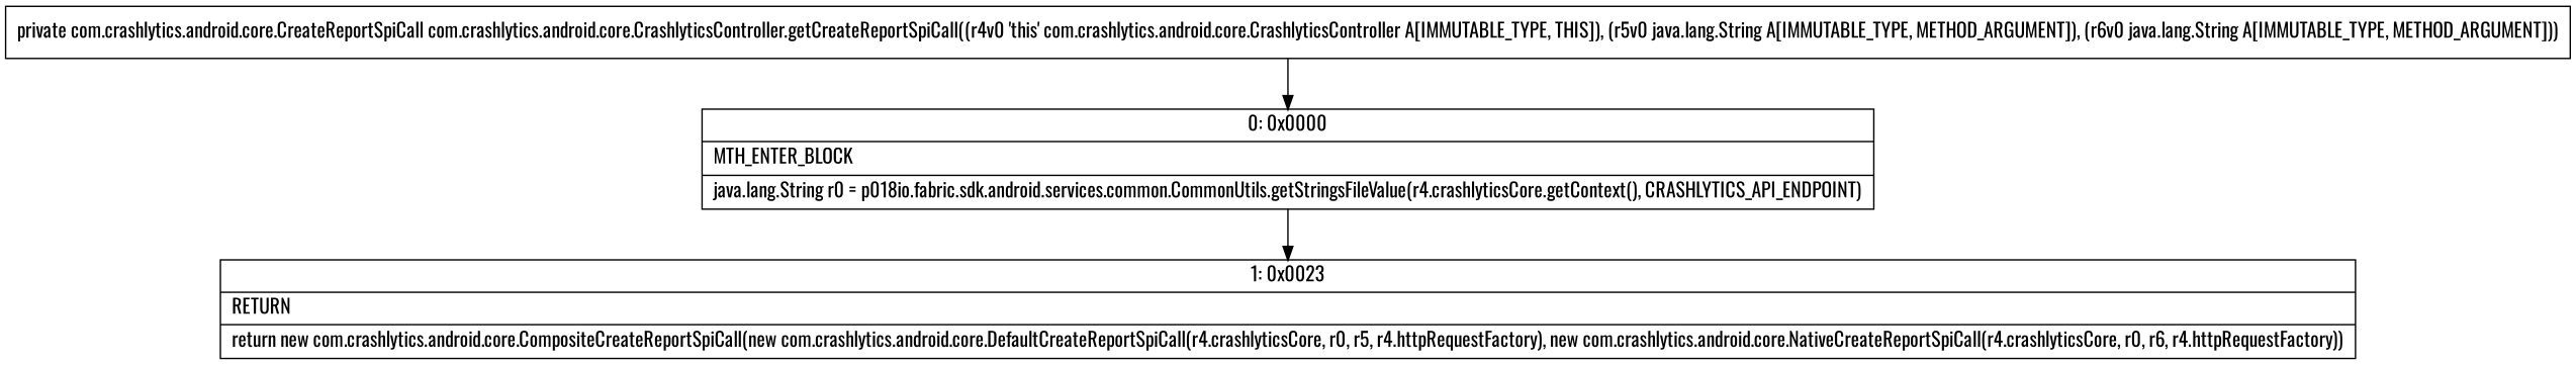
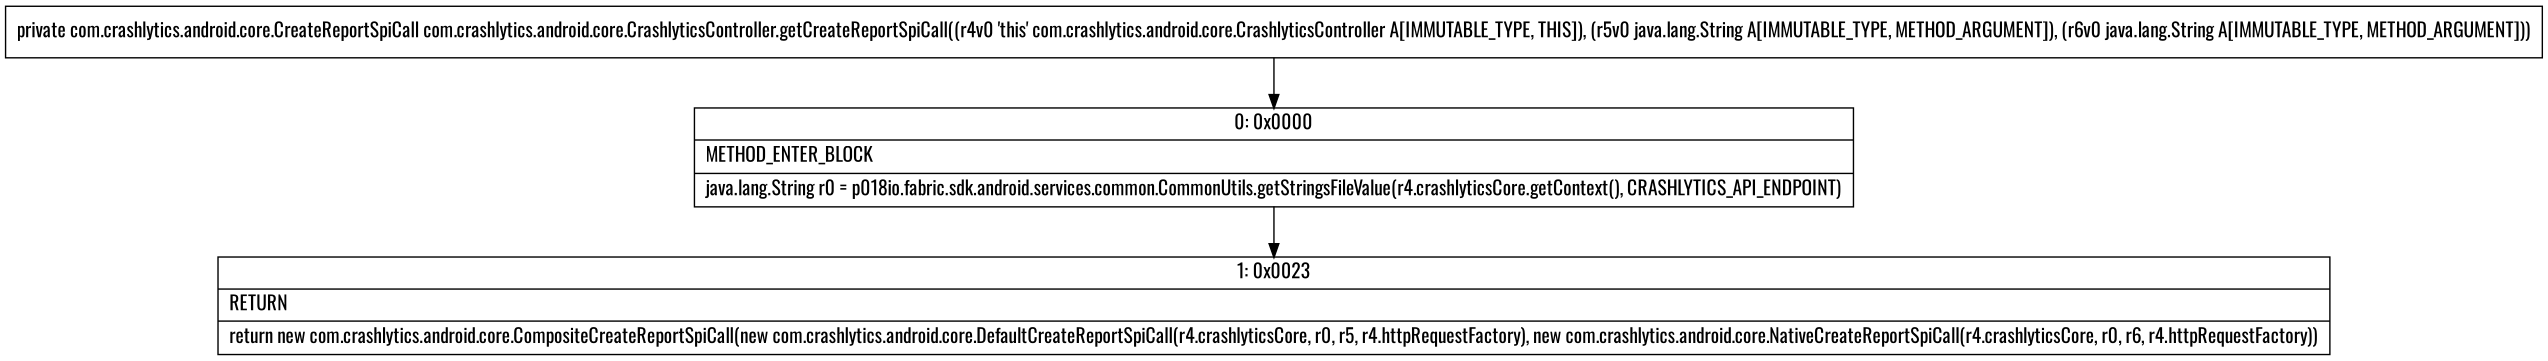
  digraph {
    fontname=Oswald
    node [shape=record fontname=Oswald]
    edge [fontname=Oswald]
-   n1 [label="{0\:\ 0x0000|MTH_ENTER_BLOCK\l|java.lang.String r0 = p018io.fabric.sdk.android.services.common.CommonUtils.getStringsFileValue(r4.crashlyticsCore.getContext(), CRASHLYTICS_API_ENDPOINT)\l}"]
+   n1 [label="{0\:\ 0x0000|METHOD_ENTER_BLOCK\l|java.lang.String r0 = p018io.fabric.sdk.android.services.common.CommonUtils.getStringsFileValue(r4.crashlyticsCore.getContext(), CRASHLYTICS_API_ENDPOINT)\l}"]
    n2 [label="{1\:\ 0x0023|RETURN\l|return new com.crashlytics.android.core.CompositeCreateReportSpiCall(new com.crashlytics.android.core.DefaultCreateReportSpiCall(r4.crashlyticsCore, r0, r5, r4.httpRequestFactory), new com.crashlytics.android.core.NativeCreateReportSpiCall(r4.crashlyticsCore, r0, r6, r4.httpRequestFactory))\l}"]
    n3 [label="{private com.crashlytics.android.core.CreateReportSpiCall com.crashlytics.android.core.CrashlyticsController.getCreateReportSpiCall((r4v0 'this' com.crashlytics.android.core.CrashlyticsController A[IMMUTABLE_TYPE, THIS]), (r5v0 java.lang.String A[IMMUTABLE_TYPE, METHOD_ARGUMENT]), (r6v0 java.lang.String A[IMMUTABLE_TYPE, METHOD_ARGUMENT])) }"]
    n1 -> n2
    n3 -> n1
  }
